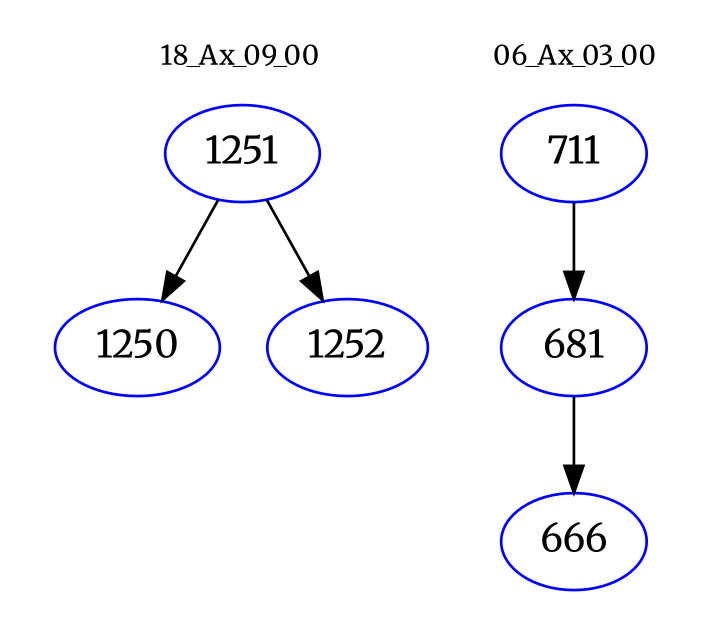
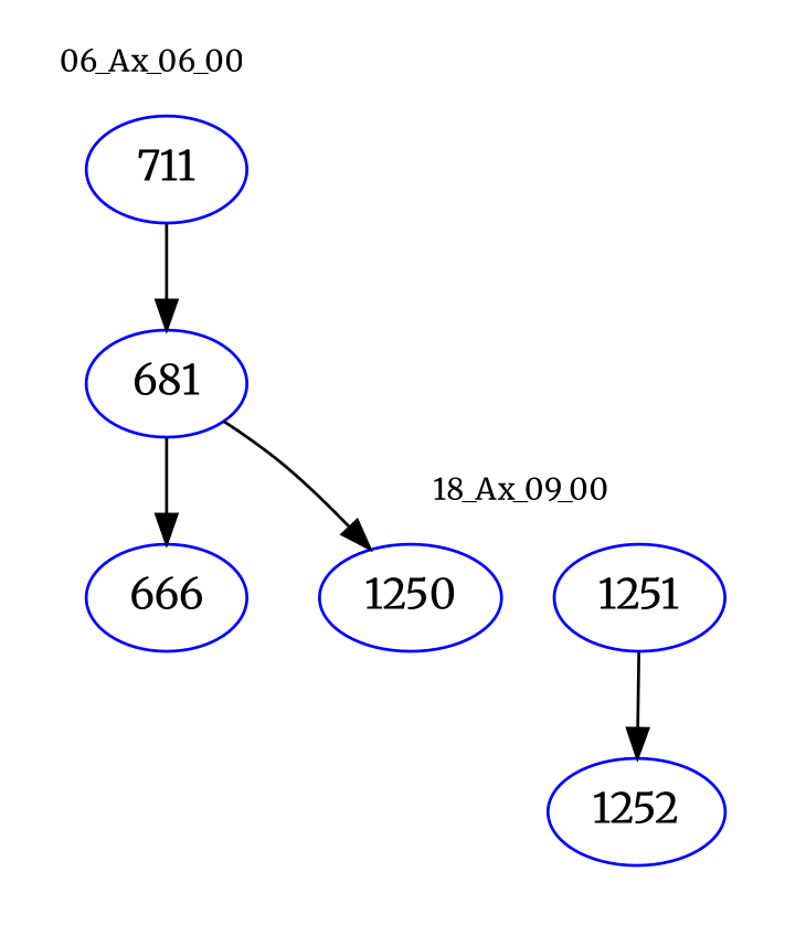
  digraph {
    fontname=Merriweather
    node [color=blue fontname=Merriweather]
    edge [color=black fontname=Merriweather]
    n1 [label=1251]
    n2 [label=1250]
    n3 [label=1252]
    n4 [label=681]
    n5 [label=666]
    n6 [label=711]
    subgraph cluster_1 {
      color=white
      fontsize=10
      label="18_Ax_09_00"
      n1
      n2
      n3
    }
    subgraph cluster_2 {
      color=white
      fontsize=10
-     label="06_Ax_03_00"
+     label="06_Ax_06_00"
      n4
      n5
      n6
    }
-   n1 -> n2
+   n4 -> n2
    n1 -> n3
    n4 -> n5
    n6 -> n4
  }
